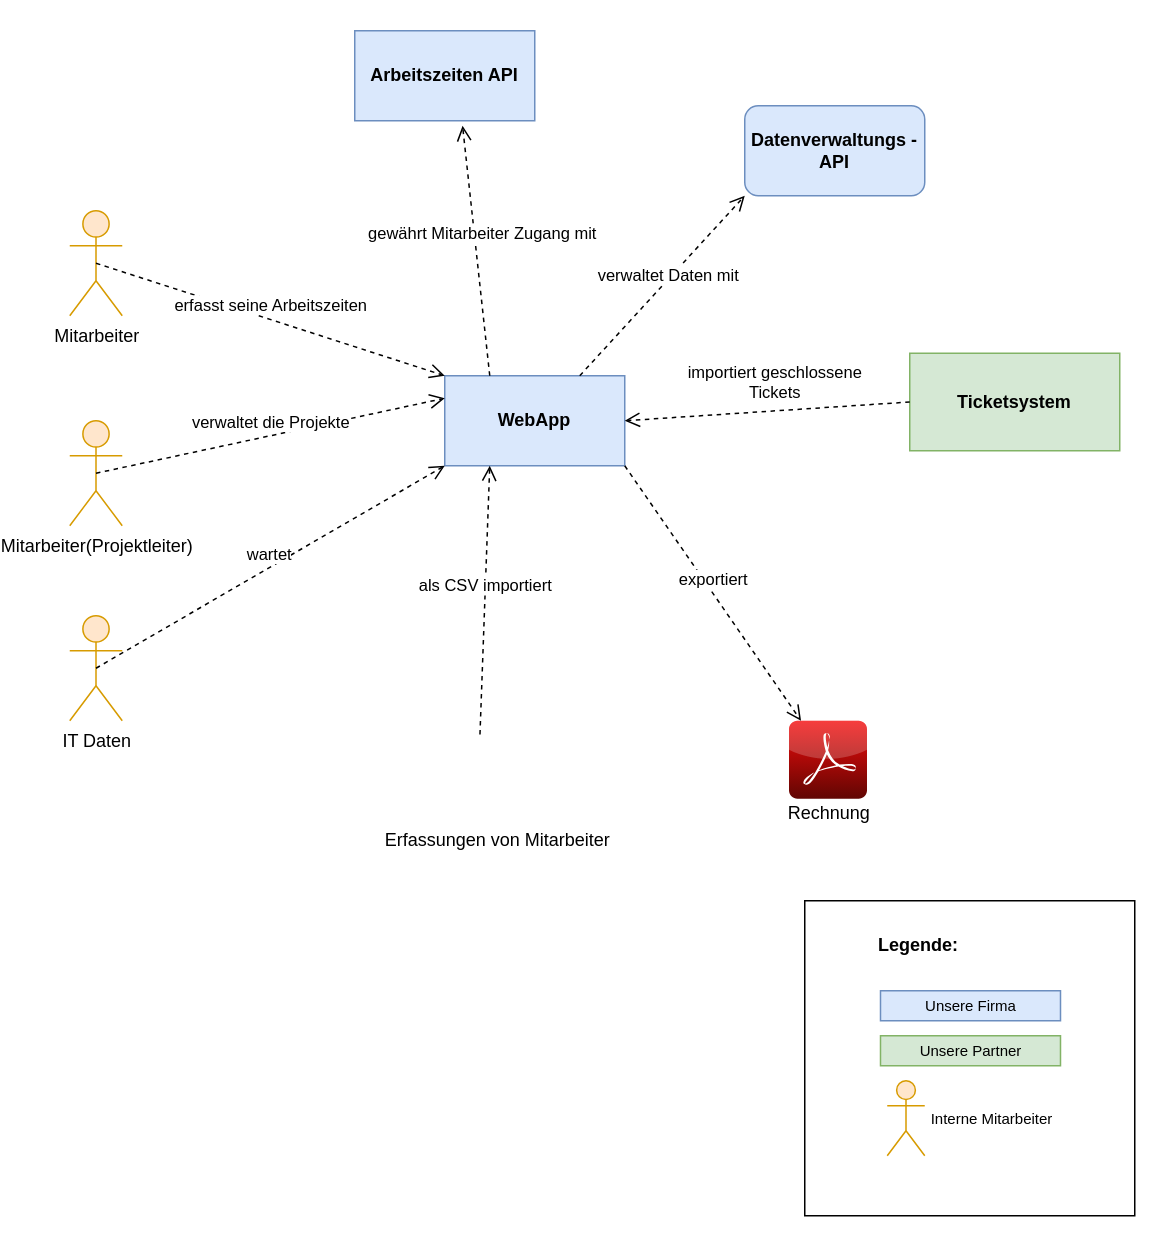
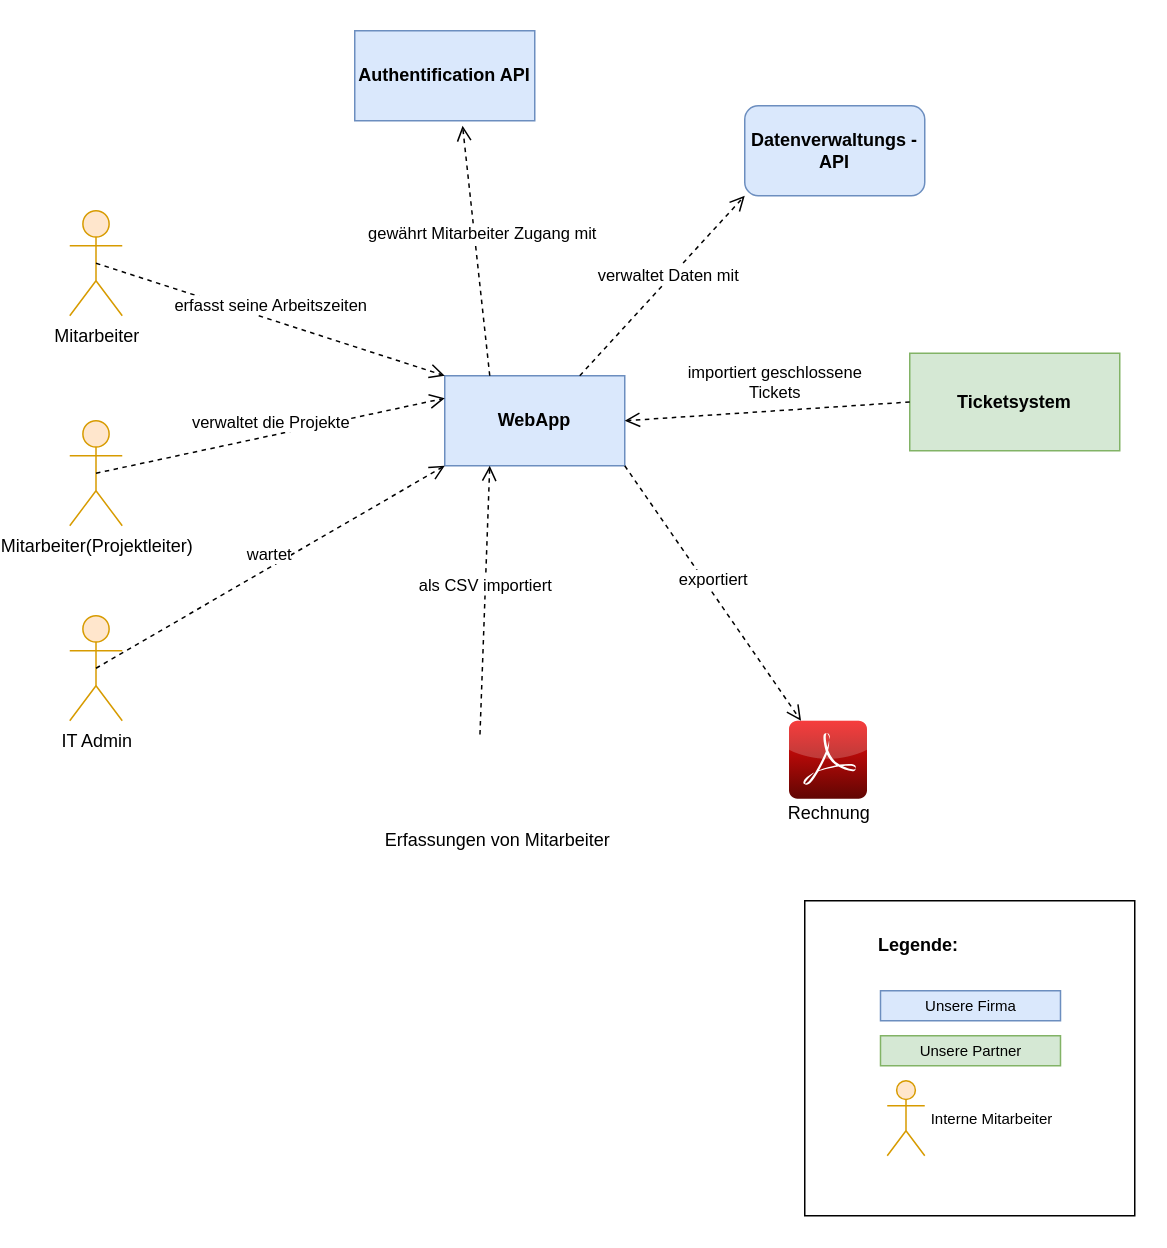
  <mxCell id="0" />
  <mxCell id="1" parent="0" />
  <mxCell id="2" value="" style="rounded=0;whiteSpace=wrap;html=1;" parent="1" vertex="1"><mxGeometry x="510" y="600" width="220" height="210" as="geometry" /></mxCell>
  <mxCell id="3" value="WebApp" style="rounded=0;whiteSpace=wrap;html=1;fillColor=#dae8fc;strokeColor=#6c8ebf;fontStyle=1" parent="1" vertex="1"><mxGeometry x="270" y="250" width="120" height="60" as="geometry" /></mxCell>
  <mxCell id="4" value="Mitarbeiter&lt;br&gt;" style="shape=umlActor;verticalLabelPosition=bottom;verticalAlign=top;html=1;fillColor=#ffe6cc;strokeColor=#d79b00;" parent="1" vertex="1"><mxGeometry x="20" y="140" width="35" height="70" as="geometry" /></mxCell>
  <mxCell id="5" value="" style="group" parent="1" vertex="1" connectable="0"><mxGeometry x="220" y="490" width="170" height="80" as="geometry" /></mxCell>
  <mxCell id="6" value="Erfassungen von Mitarbeiter" style="text;html=1;align=center;verticalAlign=middle;resizable=0;points=[];autosize=1;" parent="5" vertex="1"><mxGeometry y="60" width="170" height="20" as="geometry" /></mxCell>
  <mxCell id="7" value="" style="shape=image;html=1;verticalAlign=top;verticalLabelPosition=bottom;labelBackgroundColor=#ffffff;imageAspect=0;aspect=fixed;image=https://cdn3.iconfinder.com/data/icons/file-extension-vol-1/48/csv_file_database_extension_data-128.png" parent="5" vertex="1"><mxGeometry x="40" width="60" height="60" as="geometry" /></mxCell>
  <mxCell id="8" value="als CSV importiert" style="html=1;verticalAlign=bottom;endArrow=open;dashed=1;endSize=8;exitX=0.26;exitY=-0.014;exitDx=0;exitDy=0;exitPerimeter=0;entryX=0.25;entryY=1;entryDx=0;entryDy=0;" parent="1" target="3" edge="1"><mxGeometry relative="1" as="geometry"><mxPoint x="293.48" y="489.16" as="sourcePoint" /><mxPoint x="350" y="320" as="targetPoint" /></mxGeometry></mxCell>
  <mxCell id="9" value="erfasst seine Arbeitszeiten" style="html=1;verticalAlign=bottom;endArrow=open;dashed=1;endSize=8;exitX=0.5;exitY=0.5;exitDx=0;exitDy=0;exitPerimeter=0;entryX=0;entryY=0;entryDx=0;entryDy=0;" parent="1" source="4" target="3" edge="1"><mxGeometry relative="1" as="geometry"><mxPoint x="243.48" y="210" as="sourcePoint" /><mxPoint x="190" y="70.84" as="targetPoint" /></mxGeometry></mxCell>
  <mxCell id="10" value="Mitarbeiter(Projektleiter)" style="shape=umlActor;verticalLabelPosition=bottom;verticalAlign=top;html=1;fillColor=#ffe6cc;strokeColor=#d79b00;" parent="1" vertex="1"><mxGeometry x="20" y="280" width="35" height="70" as="geometry" /></mxCell>
  <mxCell id="11" value="verwaltet die Projekte" style="html=1;verticalAlign=bottom;endArrow=open;dashed=1;endSize=8;exitX=0.5;exitY=0.5;exitDx=0;exitDy=0;exitPerimeter=0;entryX=0;entryY=0.25;entryDx=0;entryDy=0;" parent="1" source="10" target="3" edge="1"><mxGeometry relative="1" as="geometry"><mxPoint x="243.48" y="320" as="sourcePoint" /><mxPoint x="270" y="360" as="targetPoint" /></mxGeometry></mxCell>
- <mxCell id="12" value="IT Daten&lt;br&gt;" style="shape=umlActor;verticalLabelPosition=bottom;verticalAlign=top;html=1;fillColor=#ffe6cc;strokeColor=#d79b00;" parent="1" vertex="1"><mxGeometry x="20" y="410" width="35" height="70" as="geometry" /></mxCell>
+ <mxCell id="12" value="IT Admin&lt;br&gt;" style="shape=umlActor;verticalLabelPosition=bottom;verticalAlign=top;html=1;fillColor=#ffe6cc;strokeColor=#d79b00;" parent="1" vertex="1"><mxGeometry x="20" y="410" width="35" height="70" as="geometry" /></mxCell>
  <mxCell id="13" value="wartet" style="html=1;verticalAlign=bottom;endArrow=open;dashed=1;endSize=8;exitX=0.5;exitY=0.5;exitDx=0;exitDy=0;exitPerimeter=0;entryX=0;entryY=1;entryDx=0;entryDy=0;" parent="1" source="12" target="3" edge="1"><mxGeometry relative="1" as="geometry"><mxPoint x="107.5" y="450" as="sourcePoint" /><mxPoint x="340" y="400" as="targetPoint" /></mxGeometry></mxCell>
  <mxCell id="14" value="" style="group" parent="1" vertex="1" connectable="0"><mxGeometry x="499.5" y="480" width="61" height="72" as="geometry" /></mxCell>
  <mxCell id="15" value="" style="dashed=0;outlineConnect=0;html=1;align=center;labelPosition=center;verticalLabelPosition=bottom;verticalAlign=top;shape=mxgraph.webicons.adobe_pdf;fillColor=#F40C0C;gradientColor=#610603" parent="14" vertex="1"><mxGeometry width="52" height="52" as="geometry" /></mxCell>
  <mxCell id="16" value="Rechnung" style="text;html=1;align=center;verticalAlign=middle;resizable=0;points=[];autosize=1;" parent="14" vertex="1"><mxGeometry x="-9" y="52" width="70" height="20" as="geometry" /></mxCell>
  <mxCell id="17" value="exportiert" style="html=1;verticalAlign=bottom;endArrow=open;dashed=1;endSize=8;exitX=1;exitY=1;exitDx=0;exitDy=0;" parent="1" source="3" target="15" edge="1"><mxGeometry relative="1" as="geometry"><mxPoint x="593.48" y="379.16" as="sourcePoint" /><mxPoint x="590" y="230" as="targetPoint" /></mxGeometry></mxCell>
- <mxCell id="18" value="Arbeitszeiten API" style="rounded=0;whiteSpace=wrap;html=1;fillColor=#dae8fc;strokeColor=#6c8ebf;fontStyle=1" parent="1" vertex="1"><mxGeometry x="210" y="20" width="120" height="60" as="geometry" /></mxCell>
+ <mxCell id="18" value="Authentification API" style="rounded=0;whiteSpace=wrap;html=1;fillColor=#dae8fc;strokeColor=#6c8ebf;fontStyle=1" parent="1" vertex="1"><mxGeometry x="210" y="20" width="120" height="60" as="geometry" /></mxCell>
  <mxCell id="19" value="gewährt Mitarbeiter Zugang mit" style="html=1;verticalAlign=bottom;endArrow=open;dashed=1;endSize=8;exitX=0.25;exitY=0;exitDx=0;exitDy=0;entryX=0.599;entryY=1.056;entryDx=0;entryDy=0;entryPerimeter=0;" parent="1" source="3" target="18" edge="1"><mxGeometry x="0.024" y="-4" relative="1" as="geometry"><mxPoint x="430" y="180" as="sourcePoint" /><mxPoint x="580" y="330" as="targetPoint" /><mxPoint as="offset" /></mxGeometry></mxCell>
  <mxCell id="20" value="Datenverwaltungs -API" style="whiteSpace=wrap;html=1;fillColor=#dae8fc;strokeColor=#6c8ebf;fontStyle=1;rounded=1;" parent="1" vertex="1"><mxGeometry x="470" y="70" width="120" height="60" as="geometry" /></mxCell>
  <mxCell id="21" value="verwaltet Daten mit" style="html=1;verticalAlign=bottom;endArrow=open;dashed=1;endSize=8;exitX=0.75;exitY=0;exitDx=0;exitDy=0;entryX=0;entryY=1;entryDx=0;entryDy=0;" parent="1" source="3" target="20" edge="1"><mxGeometry x="0.024" y="-4" relative="1" as="geometry"><mxPoint x="408.12" y="258.32" as="sourcePoint" /><mxPoint x="390" y="91.68" as="targetPoint" /><mxPoint as="offset" /></mxGeometry></mxCell>
  <mxCell id="22" value="&lt;b&gt;Ticketsystem&lt;/b&gt;" style="rounded=0;whiteSpace=wrap;html=1;fillColor=#d5e8d4;strokeColor=#82b366;" parent="1" vertex="1"><mxGeometry x="580" y="235" width="140" height="65" as="geometry" /></mxCell>
  <mxCell id="23" value="importiert geschlossene &lt;br&gt;Tickets&lt;br&gt;" style="html=1;verticalAlign=bottom;endArrow=open;dashed=1;endSize=8;exitX=0;exitY=0.5;exitDx=0;exitDy=0;entryX=1;entryY=0.5;entryDx=0;entryDy=0;" parent="1" source="22" target="3" edge="1"><mxGeometry x="-0.055" y="-3" relative="1" as="geometry"><mxPoint x="490" y="270" as="sourcePoint" /><mxPoint x="607.526" y="440" as="targetPoint" /><mxPoint as="offset" /></mxGeometry></mxCell>
  <mxCell id="24" value="&lt;font style=&quot;font-size: 10px&quot;&gt;Unsere Firma&lt;/font&gt;" style="rounded=0;whiteSpace=wrap;html=1;fillColor=#dae8fc;strokeColor=#6c8ebf;" parent="1" vertex="1"><mxGeometry x="560.5" y="660" width="120" height="20" as="geometry" /></mxCell>
  <mxCell id="25" value="&lt;font style=&quot;font-size: 10px&quot;&gt;Unsere Partner&lt;/font&gt;" style="rounded=0;whiteSpace=wrap;html=1;fillColor=#d5e8d4;strokeColor=#82b366;" parent="1" vertex="1"><mxGeometry x="560.5" y="690" width="120" height="20" as="geometry" /></mxCell>
  <mxCell id="26" value="" style="shape=umlActor;verticalLabelPosition=bottom;verticalAlign=top;html=1;fillColor=#ffe6cc;strokeColor=#d79b00;" parent="1" vertex="1"><mxGeometry x="565" y="720" width="25" height="50" as="geometry" /></mxCell>
  <mxCell id="27" value="&lt;font style=&quot;font-size: 10px&quot;&gt;Interne Mitarbeiter&lt;/font&gt;" style="text;html=1;strokeColor=none;fillColor=none;align=center;verticalAlign=middle;whiteSpace=wrap;rounded=0;" parent="1" vertex="1"><mxGeometry x="580" y="732.5" width="110" height="25" as="geometry" /></mxCell>
  <mxCell id="28" value="&lt;b&gt;Legende:&lt;/b&gt;" style="text;html=1;strokeColor=none;fillColor=none;align=center;verticalAlign=middle;whiteSpace=wrap;rounded=0;" parent="1" vertex="1"><mxGeometry x="525.5" y="620" width="119.5" height="20" as="geometry" /></mxCell>
